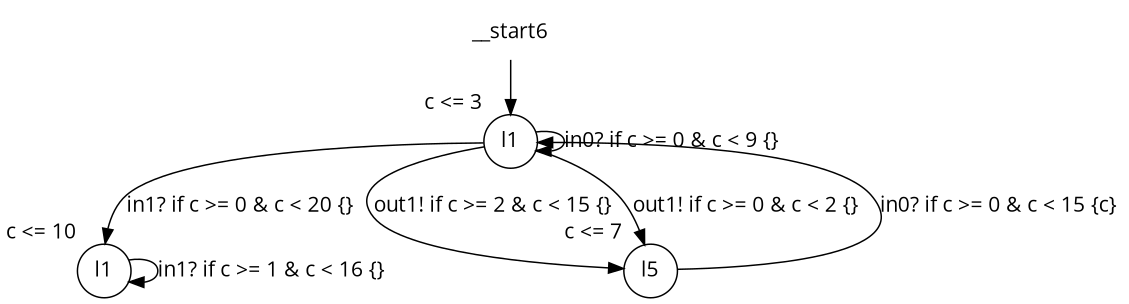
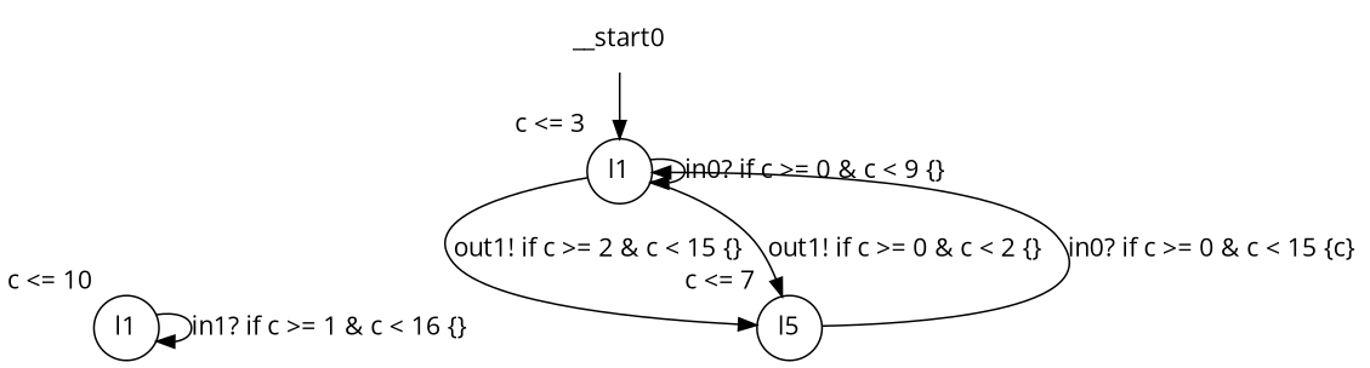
  digraph {
    fontname="Open Sans"
    node [fontname="Open Sans" shape=circle margin=0]
    edge [fontname="Open Sans"]
-   __start0 [shape=none label=__start6 margin=""]
+   __start0 [shape=none margin=""]
    n2 [label=l1 xlabel="c <= 3"]
    n3 [label=l1 xlabel="c <= 10"]
    n4 [label=l5 xlabel="c <= 7"]
    __start0 -> n2
    n2 -> n2 [label="in0? if c >= 0 & c < 9 {} "]
-   n2 -> n3 [label="in1? if c >= 0 & c < 20 {} "]
    n2 -> n4 [label="out1! if c >= 2 & c < 15 {} "]
    n2 -> n4 [label="out1! if c >= 0 & c < 2 {} "]
    n3 -> n3 [label="in1? if c >= 1 & c < 16 {} "]
    n4 -> n2 [label="in0? if c >= 0 & c < 15 {c} "]
  }
